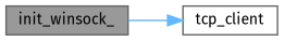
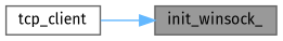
  digraph {
    rankdir=RL
    fontname="Fira Sans"
    node [fontname="Fira Sans" fontsize=10 shape=box style=filled]
    n1 [color=gray40 fillcolor=grey60 fontcolor=black height=0.2 label=init_winsock_ width=0.4]
    n2 [color=grey40 fillcolor=white height=0.2 label=tcp_client width=0.4]
-   n2 -> n1 [color=steelblue1 dir=back fontname="Fira Sans" fontsize=10 labelfontname=Helvetica labelfontsize=10 style=solid]
+   n1 -> n2 [color=steelblue1 dir=back fontname="Fira Sans" fontsize=10 labelfontname=Helvetica labelfontsize=10 style=solid]
  }
